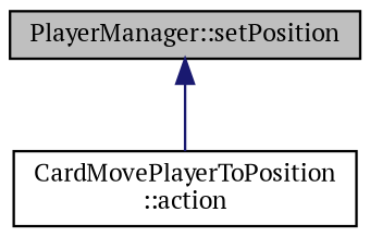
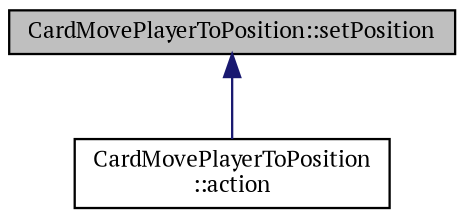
  digraph {
    rankdir=TB
    fontname="PT Serif"
    node [color=black fontname="PT Serif" fontsize=10 shape=record style=filled]
-   n1 [fillcolor=grey75 fontcolor=black height=0.2 label="PlayerManager::setPosition" width=0.4]
+   n1 [fillcolor=grey75 fontcolor=black height=0.2 label="CardMovePlayerToPosition::setPosition" width=0.4]
    n2 [fillcolor=white height=0.2 label="CardMovePlayerToPosition\l::action" width=0.4]
    n1 -> n2 [color=midnightblue dir=back fontname="PT Serif" fontsize=10 labelfontname=FreeSans labelfontsize=10 style=solid]
  }
